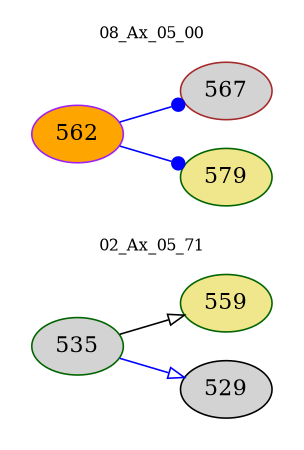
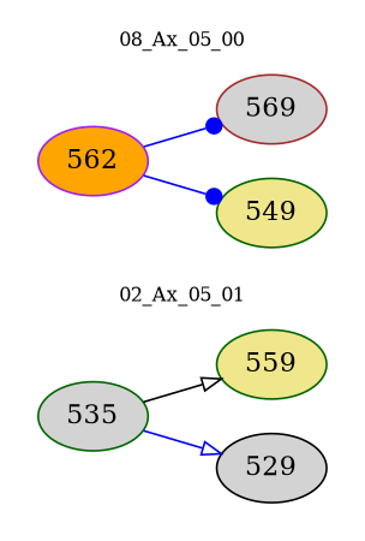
  digraph {
    fontname="DejaVu Serif"
    rankdir=LR
    node [color=darkgreen fillcolor=lightgrey fontname="DejaVu Serif" style=filled]
    edge [arrowhead=onormal color=blue fontname="DejaVu Serif"]
    n1 [label=535]
    n2 [color=black label=529]
    n3 [fillcolor=khaki label=559]
    n4 [color=purple fillcolor=orange label=562]
-   n5 [fillcolor=khaki label=579]
-   n6 [color=brown label=567]
+   n5 [fillcolor=khaki label=549]
+   n6 [color=brown label=569]
    subgraph cluster_1 {
      color=white
      fontsize=10
-     label="02_Ax_05_71"
+     label="02_Ax_05_01"
      n1
      n2
      n3
    }
    subgraph cluster_2 {
      color=white
      fontsize=10
      label="08_Ax_05_00"
      n4
      n5
      n6
    }
    n1 -> n2
    n1 -> n3 [color=black]
    n4 -> n5 [arrowhead=dot]
    n4 -> n6 [arrowhead=dot]
  }
